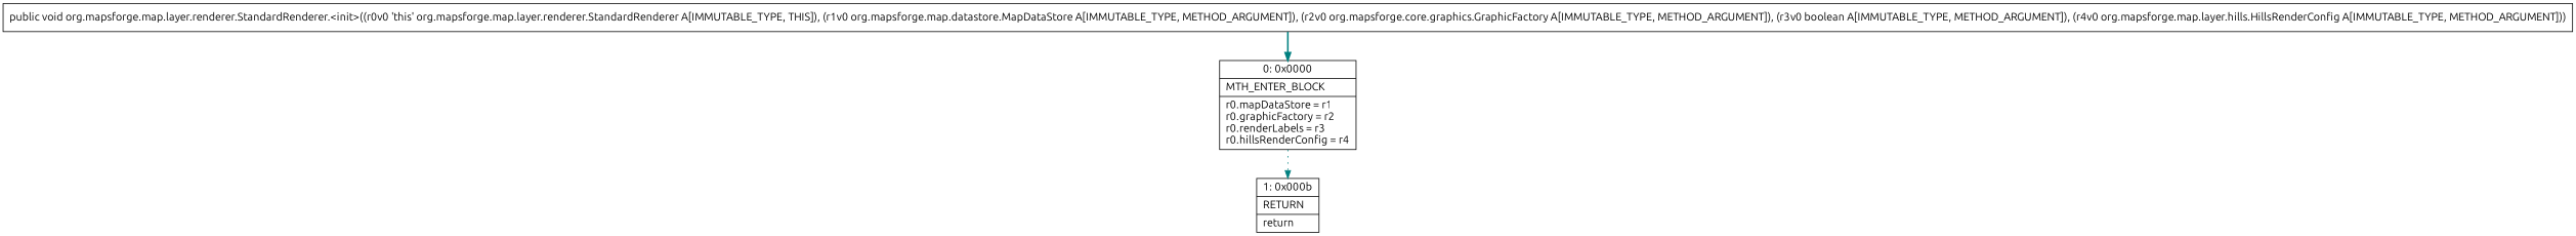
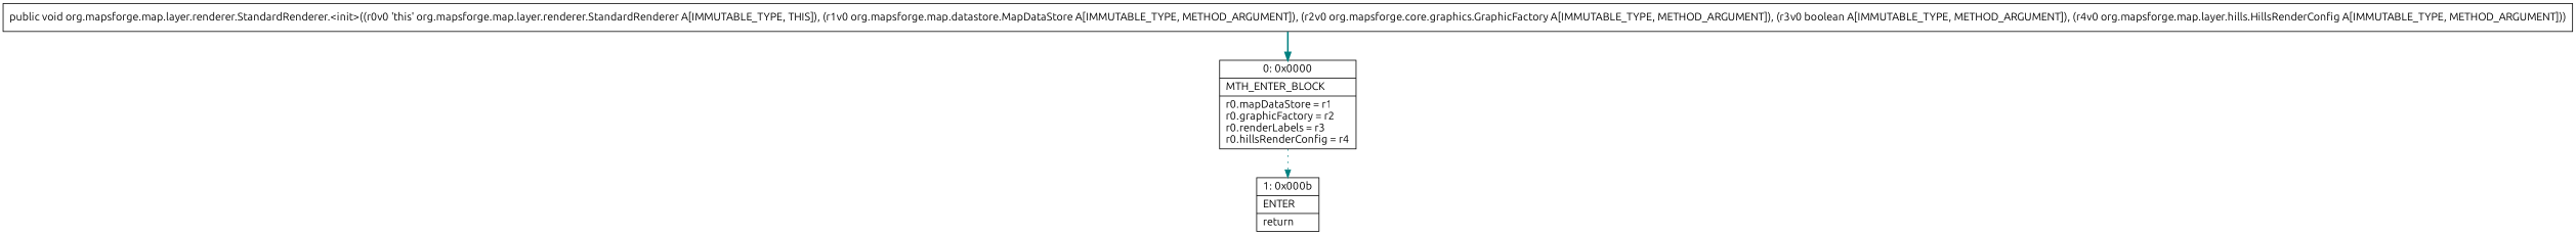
  digraph {
    fontname=Ubuntu
    node [shape=record fontname=Ubuntu]
    edge [color=teal fontname=Ubuntu]
    n1 [label="{0\:\ 0x0000|MTH_ENTER_BLOCK\l|r0.mapDataStore = r1\lr0.graphicFactory = r2\lr0.renderLabels = r3\lr0.hillsRenderConfig = r4\l}"]
-   n2 [label="{1\:\ 0x000b|RETURN\l|return\l}"]
+   n2 [label="{1\:\ 0x000b|ENTER\l|return\l}"]
    n3 [label="{public void org.mapsforge.map.layer.renderer.StandardRenderer.\<init\>((r0v0 'this' org.mapsforge.map.layer.renderer.StandardRenderer A[IMMUTABLE_TYPE, THIS]), (r1v0 org.mapsforge.map.datastore.MapDataStore A[IMMUTABLE_TYPE, METHOD_ARGUMENT]), (r2v0 org.mapsforge.core.graphics.GraphicFactory A[IMMUTABLE_TYPE, METHOD_ARGUMENT]), (r3v0 boolean A[IMMUTABLE_TYPE, METHOD_ARGUMENT]), (r4v0 org.mapsforge.map.layer.hills.HillsRenderConfig A[IMMUTABLE_TYPE, METHOD_ARGUMENT])) }"]
    n1 -> n2 [style=dotted]
    n3 -> n1 [style=bold]
  }
